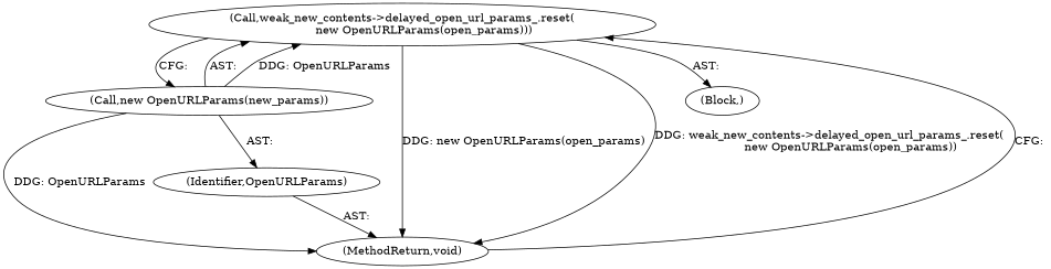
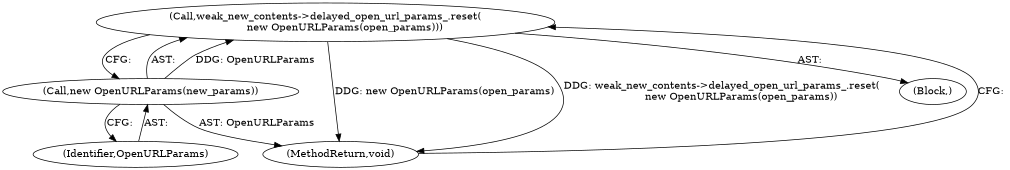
  digraph {
    n1 [label="(Call,weak_new_contents->delayed_open_url_params_.reset(\n            new OpenURLParams(open_params)))"]
    n2 [label="(Call,new OpenURLParams(new_params))"]
    n3 [label="(MethodReturn,void)"]
    n4 [label="(Block,)"]
    n5 [label="(Identifier,OpenURLParams)"]
    n1 -> n2 [label="CFG: "]
    n1 -> n3 [label="DDG: new OpenURLParams(open_params)"]
    n1 -> n3 [label="DDG: weak_new_contents->delayed_open_url_params_.reset(\n            new OpenURLParams(open_params))"]
    n1 -> n4 [label="AST: "]
    n2 -> n1 [label="AST: "]
    n2 -> n1 [label="DDG: OpenURLParams"]
-   n2 -> n3 [label="DDG: OpenURLParams"]
-   n2 -> n5 [label="AST: "]
+   n2 -> n3 [label="AST: OpenURLParams"]
+   n2 -> n5 [label="CFG: "]
    n3 -> n1 [label="CFG: "]
-   n5 -> n3 [label="AST: "]
+   n5 -> n2 [label="AST: "]
  }
